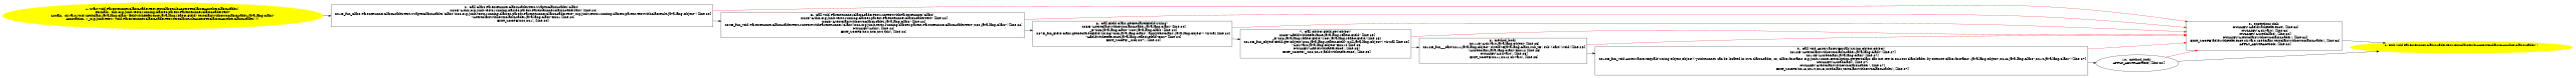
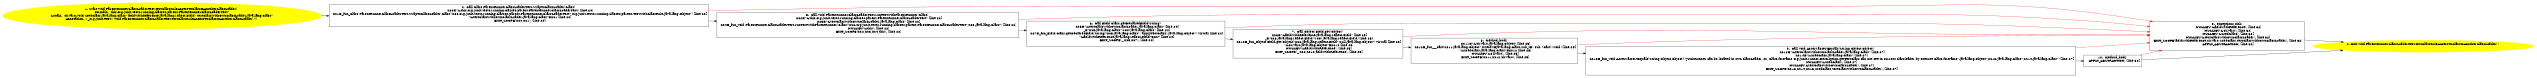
  digraph {
    rankdir=LR
    node [shape=box]
    n1 [color=yellow label="1: Start void ParentRunnerClassLoaderTest.testClassRuleAccessToClassInAnotherClassLoader()\nFormals:  this:org.junit.tests.running.classes.parent.ParentRunnerClassLoaderTest*\nLocals:  $irvar0:void usedClass:java.lang.Class* fieldWithReference:java.lang.reflect.Field* testClassWithOwnClassLoader:java.lang.Class*\nAnnotation: <_org.junit.Test> void ParentRunnerClassLoaderTest.testClassRuleAccessToClassInAnotherClassLoader()() \n  " style=filled shape=""]
    n2 [label="4:  Call Class ParentRunnerClassLoaderTest.wrapToClassLoader(Class) \n   n$0=*&this:org.junit.tests.running.classes.parent.ParentRunnerClassLoaderTest* [line 20]\n  n$1=_fun_Class ParentRunnerClassLoaderTest.wrapToClassLoader(Class)(n$0:org.junit.tests.running.classes.parent.ParentRunnerClassLoaderTest*,org.junit.tests.running.classes.parent.TestWithClassRule:java.lang.Object*) [line 20]\n  *&testClassWithOwnClassLoader:java.lang.Class*=n$1 [line 20]\n  EXIT_SCOPE(n$0,n$1); [line 20]\n "]
    n3 [label="3:  exceptions sink \n   NULLIFY(&fieldWithReference); [line 32]\n  NULLIFY(&$irvar0); [line 32]\n  NULLIFY(&usedClass); [line 32]\n  NULLIFY(&testClassWithOwnClassLoader); [line 32]\n  EXIT_SCOPE(fieldWithReference,$irvar0,usedClass,testClassWithOwnClassLoader); [line 32]\n  APPLY_ABSTRACTION; [line 32]\n "]
    n4 [label="5:  Call void ParentRunnerClassLoaderTest.runTestWithParentRunner(Class) \n   n$2=*&this:org.junit.tests.running.classes.parent.ParentRunnerClassLoaderTest* [line 22]\n  n$3=*&testClassWithOwnClassLoader:java.lang.Class* [line 22]\n  n$4=_fun_void ParentRunnerClassLoaderTest.runTestWithParentRunner(Class)(n$2:org.junit.tests.running.classes.parent.ParentRunnerClassLoaderTest*,n$3:java.lang.Class*) [line 22]\n  NULLIFY(&this); [line 22]\n  EXIT_SCOPE(n$2,n$3,n$4,this); [line 22]\n "]
    n5 [color=yellow label="2: Exit void ParentRunnerClassLoaderTest.testClassRuleAccessToClassInAnotherClassLoader() \n  " style=filled shape=""]
    n6 [label="6:  Call Field Class.getDeclaredField(String) \n   n$5=*&testClassWithOwnClassLoader:java.lang.Class* [line 24]\n  _=*n$5:java.lang.Class*(root java.lang.Class) [line 24]\n  n$7=_fun_Field Class.getDeclaredField(String)(n$5:java.lang.Class*,\"applyTestClass\":java.lang.Object*) virtual [line 24]\n  *&fieldWithReference:java.lang.reflect.Field*=n$7 [line 24]\n  EXIT_SCOPE(_,n$5,n$7); [line 24]\n "]
    n7 [label="7:  Call Object Field.get(Object) \n   n$8=*&fieldWithReference:java.lang.reflect.Field* [line 25]\n  _=*n$8:java.lang.reflect.Field*(root java.lang.reflect.Field) [line 25]\n  n$10=_fun_Object Field.get(Object)(n$8:java.lang.reflect.Field*,null:java.lang.Object*) virtual [line 25]\n  *&$irvar0:java.lang.Object*=n$10 [line 25]\n  NULLIFY(&fieldWithReference); [line 25]\n  EXIT_SCOPE(_,n$8,n$10,fieldWithReference); [line 25]\n "]
    n8 [label="8:  method_body \n   n$11=*&$irvar0:java.lang.Object* [line 25]\n  n$12=_fun___cast(n$11:java.lang.Object*,sizeof(t=java.lang.Class;sub_t=( sub )(cast)):void) [line 25]\n  *&usedClass:java.lang.Class*=n$12 [line 25]\n  NULLIFY(&$irvar0); [line 25]\n  EXIT_SCOPE(n$11,n$12,$irvar0); [line 25]\n "]
    n9 [label="9:  Call void Assert.assertEquals(String,Object,Object) \n   n$13=*&testClassWithOwnClassLoader:java.lang.Class* [line 27]\n  n$14=*&usedClass:java.lang.Class* [line 27]\n  n$15=_fun_void Assert.assertEquals(String,Object,Object)(\"JUnitRunner can be located in own classLoader, so, Class.forName org.junit.runner.Description.getTestClass can not see in current classloader by execute Class.forName\":java.lang.Object*,n$13:java.lang.Class*,n$14:java.lang.Class*) [line 27]\n  NULLIFY(&usedClass); [line 27]\n  NULLIFY(&testClassWithOwnClassLoader); [line 27]\n  EXIT_SCOPE(n$13,n$14,n$15,usedClass,testClassWithOwnClassLoader); [line 27]\n "]
-   n10 [label="10:  method_body \n   APPLY_ABSTRACTION; [line 32]\n " shape=ellipse]
+   n10 [label="10:  method_body \n   APPLY_ABSTRACTION; [line 32]\n "]
    n1 -> n2
    n2 -> n3 [color=red]
    n2 -> n4
    n3 -> n5
    n4 -> n3 [color=red]
    n4 -> n6
    n6 -> n3 [color=red]
    n6 -> n7
    n7 -> n3 [color=red]
    n7 -> n8
    n8 -> n3 [color=red]
    n8 -> n9
    n9 -> n3 [color=red]
    n9 -> n10
    n10 -> n3 [color=red]
    n10 -> n5
  }
